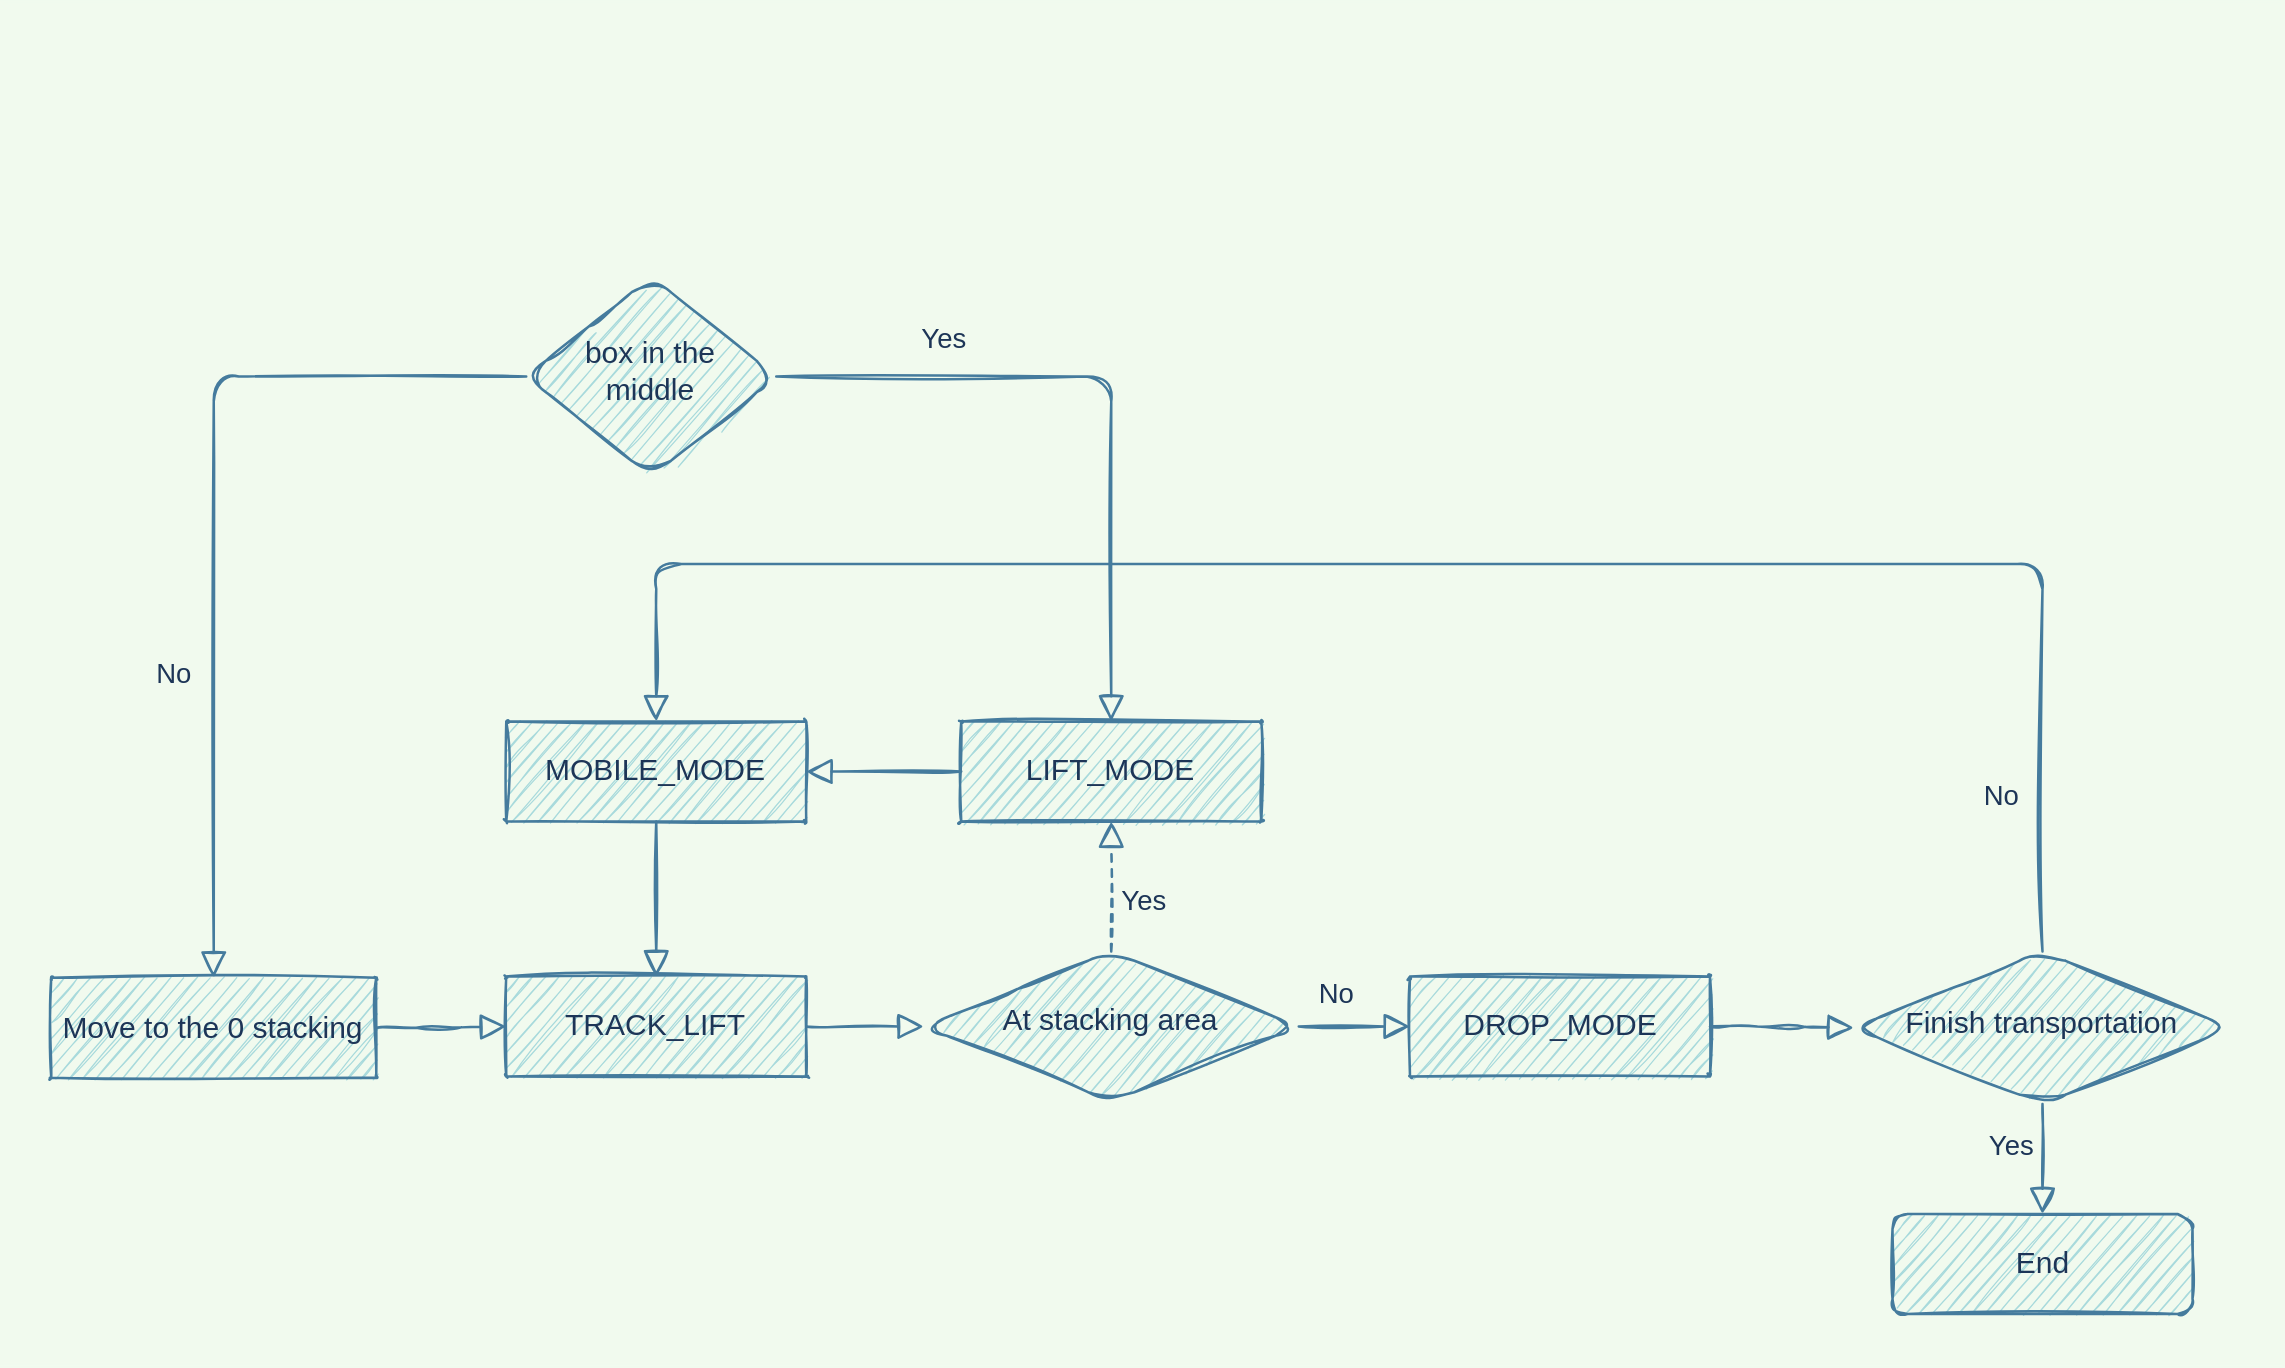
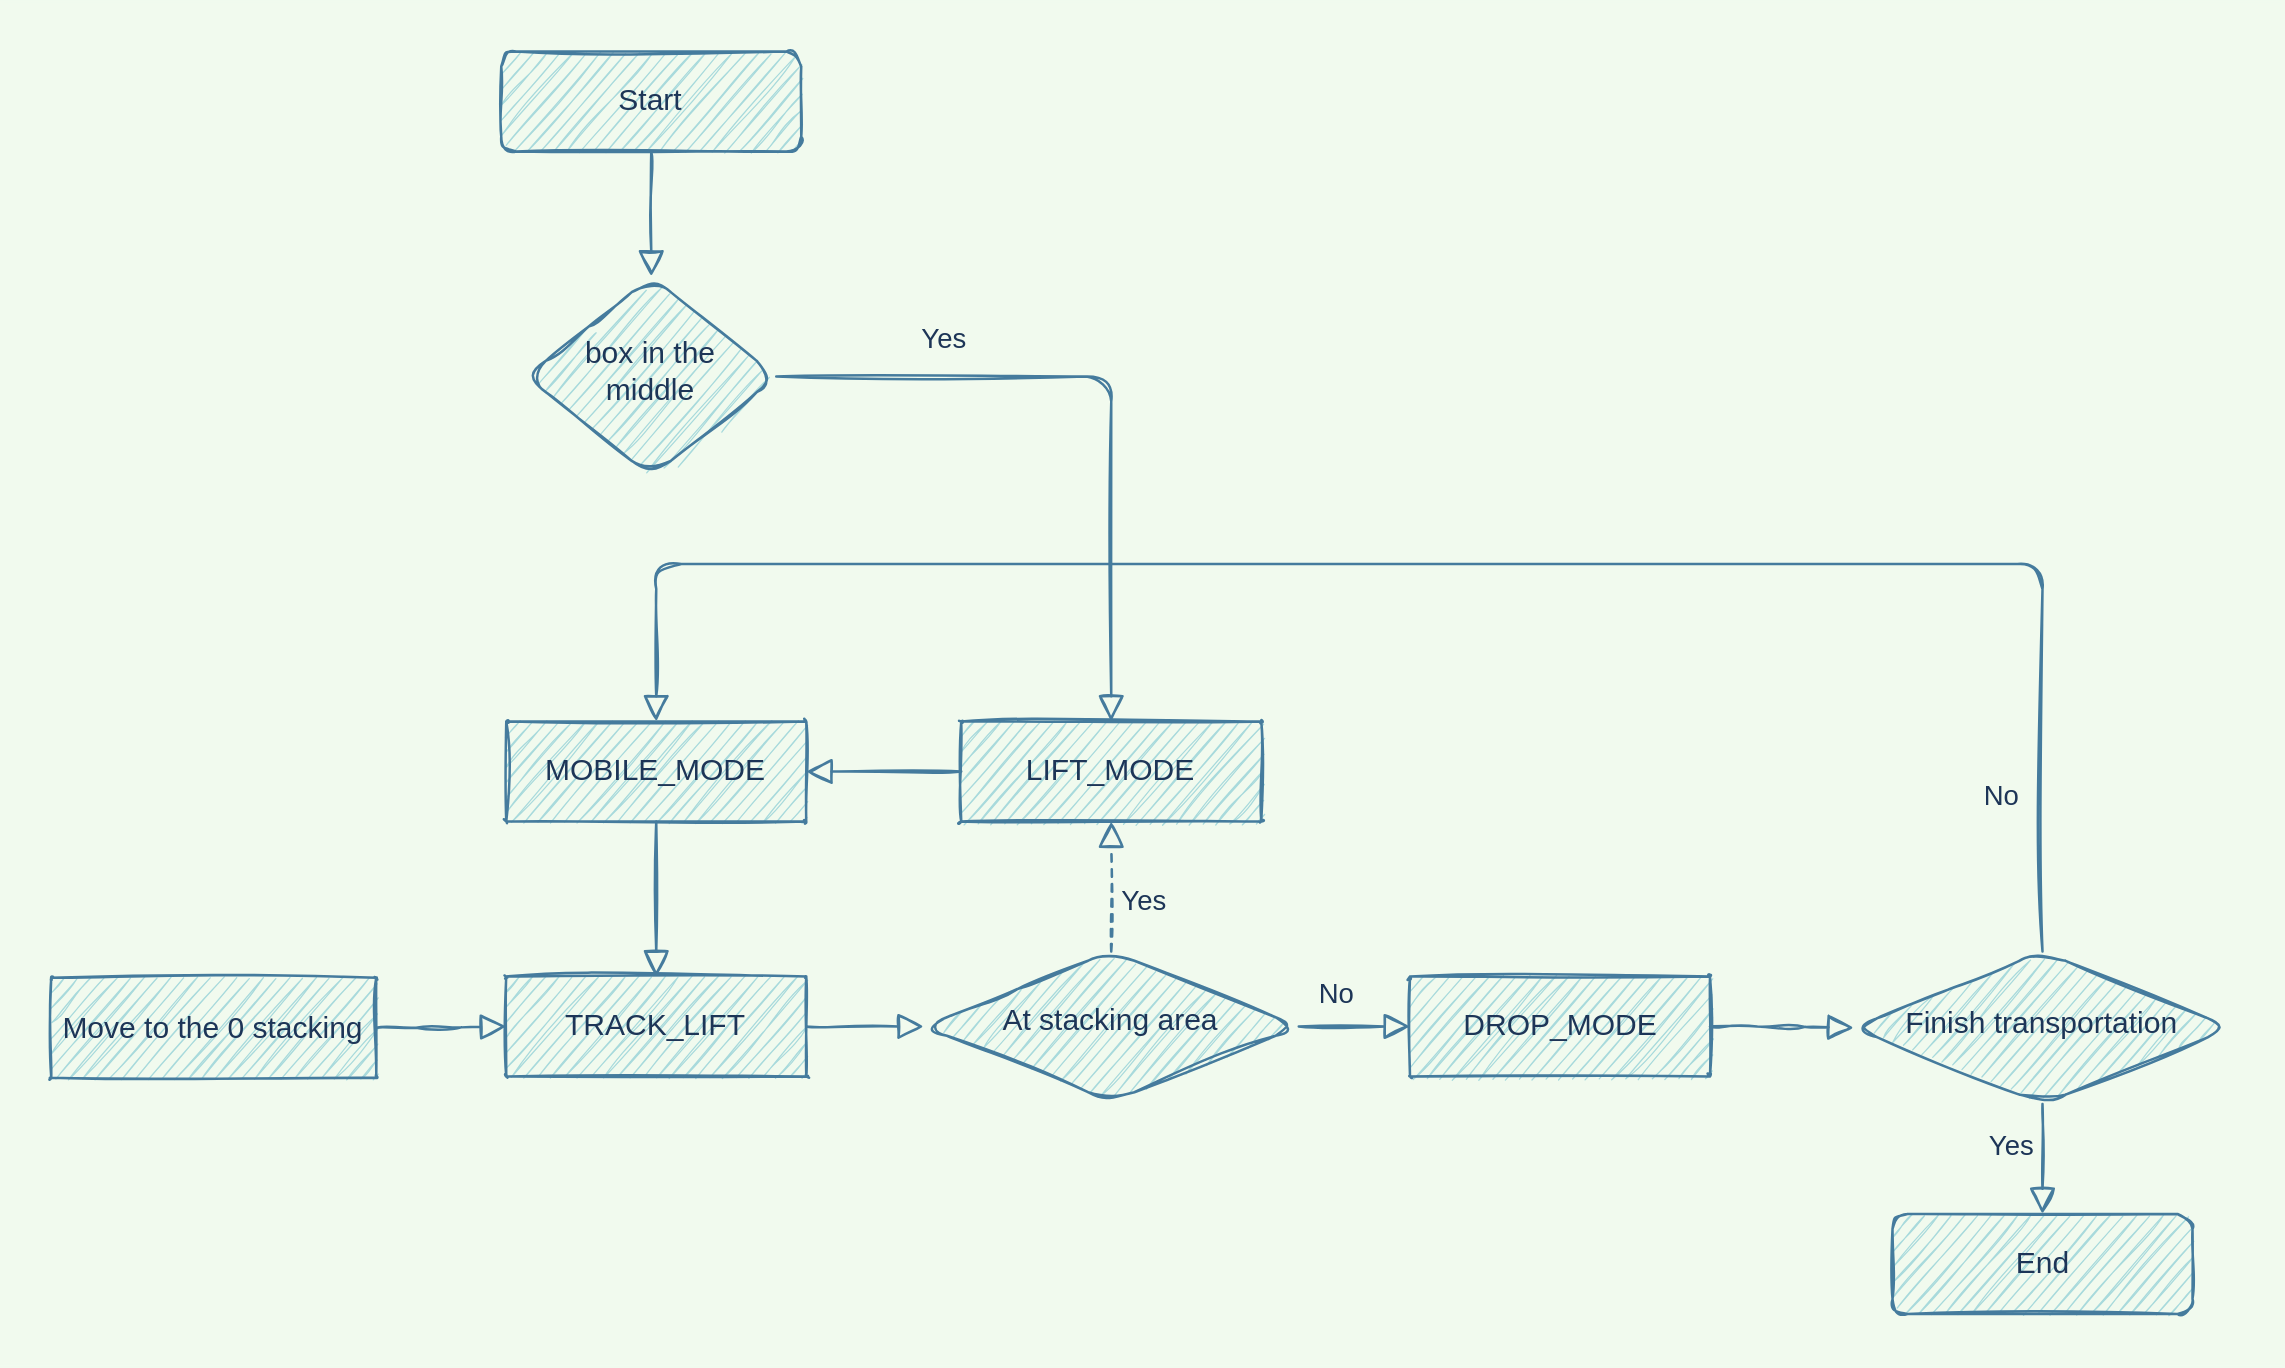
  <mxCell id="0" />
  <mxCell id="1" parent="0" />
+ <mxCell id="2" value="" style="rounded=1;html=1;jettySize=auto;orthogonalLoop=1;fontSize=11;endArrow=block;endFill=0;endSize=8;strokeWidth=1;shadow=0;labelBackgroundColor=none;edgeStyle=orthogonalEdgeStyle;strokeColor=#457B9D;fontColor=#1D3557;sketch=1;" parent="1" source="3" target="6" edge="1"><mxGeometry relative="1" as="geometry" /></mxCell>
+ <mxCell id="3" value="Start" style="rounded=1;whiteSpace=wrap;html=1;fontSize=12;glass=0;strokeWidth=1;shadow=0;fillColor=#A8DADC;strokeColor=#457B9D;fontColor=#1D3557;sketch=1;" parent="1" vertex="1"><mxGeometry x="200" y="20" width="120" height="40" as="geometry" /></mxCell>
  <mxCell id="4" value="Yes" style="rounded=1;html=1;jettySize=auto;orthogonalLoop=1;fontSize=11;endArrow=block;endFill=0;endSize=8;strokeWidth=1;shadow=0;labelBackgroundColor=none;edgeStyle=orthogonalEdgeStyle;entryX=0.5;entryY=0;entryDx=0;entryDy=0;exitX=1;exitY=0.5;exitDx=0;exitDy=0;strokeColor=#457B9D;fontColor=#1D3557;sketch=1;" parent="1" source="6" target="9" edge="1"><mxGeometry x="-0.507" y="15" relative="1" as="geometry"><mxPoint as="offset" /><mxPoint x="260" y="230" as="targetPoint" /></mxGeometry></mxCell>
- <mxCell id="5" value="No" style="edgeStyle=orthogonalEdgeStyle;rounded=1;html=1;jettySize=auto;orthogonalLoop=1;fontSize=11;endArrow=block;endFill=0;endSize=8;strokeWidth=1;shadow=0;labelBackgroundColor=none;strokeColor=#457B9D;fontColor=#1D3557;sketch=1;" parent="1" source="6" target="7" edge="1"><mxGeometry x="0.333" y="-16" relative="1" as="geometry"><mxPoint as="offset" /></mxGeometry></mxCell>
  <mxCell id="6" value="box in the middle" style="rhombus;whiteSpace=wrap;html=1;shadow=0;fontFamily=Helvetica;fontSize=12;align=center;strokeWidth=1;spacing=6;spacingTop=-4;rounded=1;fillColor=#A8DADC;strokeColor=#457B9D;fontColor=#1D3557;sketch=1;" parent="1" vertex="1"><mxGeometry x="210" y="110" width="100" height="80" as="geometry" /></mxCell>
  <mxCell id="7" value="Move to the 0 stacking" style="rounded=1;whiteSpace=wrap;html=1;fontSize=12;glass=0;strokeWidth=1;shadow=0;arcSize=0;fillColor=#A8DADC;strokeColor=#457B9D;fontColor=#1D3557;sketch=1;" parent="1" vertex="1"><mxGeometry x="20" y="390.5" width="130" height="40" as="geometry" /></mxCell>
  <mxCell id="8" value="MOBILE_MODE" style="rounded=1;whiteSpace=wrap;html=1;fontSize=12;glass=0;strokeWidth=1;shadow=0;arcSize=0;fillColor=#A8DADC;strokeColor=#457B9D;fontColor=#1D3557;sketch=1;" parent="1" vertex="1"><mxGeometry x="202" y="288" width="120" height="40" as="geometry" /></mxCell>
  <mxCell id="9" value="LIFT_MODE" style="rounded=1;whiteSpace=wrap;html=1;fontSize=12;glass=0;strokeWidth=1;shadow=0;arcSize=0;fillColor=#A8DADC;strokeColor=#457B9D;fontColor=#1D3557;sketch=1;" vertex="1" parent="1"><mxGeometry x="384" y="288" width="120" height="40" as="geometry" /></mxCell>
  <mxCell id="10" value="At stacking area" style="rhombus;whiteSpace=wrap;html=1;shadow=0;fontFamily=Helvetica;fontSize=12;align=center;strokeWidth=1;spacing=6;spacingTop=-4;rounded=1;fillColor=#A8DADC;strokeColor=#457B9D;fontColor=#1D3557;sketch=1;" vertex="1" parent="1"><mxGeometry x="369" y="380" width="150" height="60" as="geometry" /></mxCell>
  <mxCell id="11" value="" style="rounded=1;html=1;jettySize=auto;orthogonalLoop=1;fontSize=11;endArrow=block;endFill=0;endSize=8;strokeWidth=1;shadow=0;labelBackgroundColor=none;edgeStyle=orthogonalEdgeStyle;entryX=0.5;entryY=0;entryDx=0;entryDy=0;strokeColor=#457B9D;fontColor=#1D3557;sketch=1;" edge="1" parent="1" source="8" target="18"><mxGeometry relative="1" as="geometry"><mxPoint x="266" y="328" as="sourcePoint" /><mxPoint x="270" y="380" as="targetPoint" /></mxGeometry></mxCell>
  <mxCell id="12" value="No" style="edgeStyle=orthogonalEdgeStyle;rounded=1;html=1;jettySize=auto;orthogonalLoop=1;fontSize=11;endArrow=block;endFill=0;endSize=8;strokeWidth=1;shadow=0;labelBackgroundColor=none;exitX=1;exitY=0.5;exitDx=0;exitDy=0;strokeColor=#457B9D;fontColor=#1D3557;sketch=1;" edge="1" parent="1" target="13" source="10"><mxGeometry x="-0.326" y="13" relative="1" as="geometry"><mxPoint as="offset" /><mxPoint x="690" y="390" as="sourcePoint" /></mxGeometry></mxCell>
  <mxCell id="13" value="DROP_MODE" style="rounded=1;whiteSpace=wrap;html=1;fontSize=12;glass=0;strokeWidth=1;shadow=0;arcSize=0;fillColor=#A8DADC;strokeColor=#457B9D;fontColor=#1D3557;sketch=1;" vertex="1" parent="1"><mxGeometry x="563.5" y="390" width="120" height="40" as="geometry" /></mxCell>
  <mxCell id="14" value="Yes" style="rounded=1;html=1;jettySize=auto;orthogonalLoop=1;fontSize=11;endArrow=block;endFill=0;endSize=8;strokeWidth=1;shadow=0;labelBackgroundColor=none;edgeStyle=orthogonalEdgeStyle;entryX=0.5;entryY=1;entryDx=0;entryDy=0;exitX=0.5;exitY=0;exitDx=0;exitDy=0;strokeColor=#457B9D;fontColor=#1D3557;sketch=1;dashed=1;" edge="1" parent="1" source="10" target="9"><mxGeometry x="-0.231" y="-13" relative="1" as="geometry"><mxPoint as="offset" /><mxPoint x="270" y="200" as="sourcePoint" /><mxPoint x="270" y="260" as="targetPoint" /></mxGeometry></mxCell>
  <mxCell id="15" value="" style="rounded=1;html=1;jettySize=auto;orthogonalLoop=1;fontSize=11;endArrow=block;endFill=0;endSize=8;strokeWidth=1;shadow=0;labelBackgroundColor=none;edgeStyle=orthogonalEdgeStyle;exitX=1;exitY=0.5;exitDx=0;exitDy=0;entryX=0;entryY=0.5;entryDx=0;entryDy=0;strokeColor=#457B9D;fontColor=#1D3557;sketch=1;" edge="1" parent="1" target="16" source="13"><mxGeometry relative="1" as="geometry"><mxPoint x="639" y="450" as="sourcePoint" /></mxGeometry></mxCell>
  <mxCell id="16" value="Finish&amp;nbsp;transportation" style="rhombus;whiteSpace=wrap;html=1;shadow=0;fontFamily=Helvetica;fontSize=12;align=center;strokeWidth=1;spacing=6;spacingTop=-4;rounded=1;fillColor=#A8DADC;strokeColor=#457B9D;fontColor=#1D3557;sketch=1;" vertex="1" parent="1"><mxGeometry x="741" y="380" width="151" height="61" as="geometry" /></mxCell>
  <mxCell id="17" value="End" style="rounded=1;whiteSpace=wrap;html=1;fontSize=12;glass=0;strokeWidth=1;shadow=0;fillColor=#A8DADC;strokeColor=#457B9D;fontColor=#1D3557;sketch=1;" vertex="1" parent="1"><mxGeometry x="756.5" y="485" width="120" height="40" as="geometry" /></mxCell>
  <mxCell id="18" value="TRACK_LIFT" style="rounded=1;whiteSpace=wrap;html=1;fontSize=12;glass=0;strokeWidth=1;shadow=0;arcSize=0;fillColor=#A8DADC;strokeColor=#457B9D;fontColor=#1D3557;sketch=1;" vertex="1" parent="1"><mxGeometry x="202" y="390" width="120" height="40" as="geometry" /></mxCell>
  <mxCell id="19" value="" style="rounded=1;html=1;jettySize=auto;orthogonalLoop=1;fontSize=11;endArrow=block;endFill=0;endSize=8;strokeWidth=1;shadow=0;labelBackgroundColor=none;edgeStyle=orthogonalEdgeStyle;entryX=0;entryY=0.5;entryDx=0;entryDy=0;strokeColor=#457B9D;fontColor=#1D3557;sketch=1;" edge="1" parent="1" source="18" target="10"><mxGeometry relative="1" as="geometry"><mxPoint x="490" y="390" as="sourcePoint" /><mxPoint x="380" y="400" as="targetPoint" /></mxGeometry></mxCell>
  <mxCell id="20" value="" style="rounded=1;html=1;jettySize=auto;orthogonalLoop=1;fontSize=11;endArrow=block;endFill=0;endSize=8;strokeWidth=1;shadow=0;labelBackgroundColor=none;edgeStyle=orthogonalEdgeStyle;entryX=0;entryY=0.5;entryDx=0;entryDy=0;exitX=1;exitY=0.5;exitDx=0;exitDy=0;strokeColor=#457B9D;fontColor=#1D3557;sketch=1;" edge="1" parent="1" source="7" target="18"><mxGeometry relative="1" as="geometry"><mxPoint x="270" y="300" as="sourcePoint" /><mxPoint x="270" y="380" as="targetPoint" /></mxGeometry></mxCell>
  <mxCell id="21" value="" style="rounded=1;html=1;jettySize=auto;orthogonalLoop=1;fontSize=11;endArrow=block;endFill=0;endSize=8;strokeWidth=1;shadow=0;labelBackgroundColor=none;edgeStyle=orthogonalEdgeStyle;entryX=1;entryY=0.5;entryDx=0;entryDy=0;exitX=0;exitY=0.5;exitDx=0;exitDy=0;strokeColor=#457B9D;fontColor=#1D3557;sketch=1;" edge="1" parent="1" source="9" target="8"><mxGeometry relative="1" as="geometry"><mxPoint x="330" y="420" as="sourcePoint" /><mxPoint x="379" y="420" as="targetPoint" /></mxGeometry></mxCell>
  <mxCell id="22" value="Yes" style="rounded=1;html=1;jettySize=auto;orthogonalLoop=1;fontSize=11;endArrow=block;endFill=0;endSize=8;strokeWidth=1;shadow=0;labelBackgroundColor=none;edgeStyle=orthogonalEdgeStyle;entryX=0.5;entryY=0;entryDx=0;entryDy=0;strokeColor=#457B9D;fontColor=#1D3557;sketch=1;" edge="1" parent="1" source="16" target="17"><mxGeometry x="-0.231" y="-13" relative="1" as="geometry"><mxPoint as="offset" /><mxPoint x="454" y="390" as="sourcePoint" /><mxPoint x="454" y="338" as="targetPoint" /></mxGeometry></mxCell>
  <mxCell id="23" value="No" style="edgeStyle=orthogonalEdgeStyle;rounded=1;html=1;jettySize=auto;orthogonalLoop=1;fontSize=11;endArrow=block;endFill=0;endSize=8;strokeWidth=1;shadow=0;labelBackgroundColor=none;exitX=0.5;exitY=0;exitDx=0;exitDy=0;entryX=0.5;entryY=0;entryDx=0;entryDy=0;strokeColor=#457B9D;fontColor=#1D3557;sketch=1;" edge="1" parent="1" source="16" target="8"><mxGeometry x="-0.84" y="18" relative="1" as="geometry"><mxPoint x="1" as="offset" /><mxPoint x="584" y="83" as="sourcePoint" /><mxPoint x="459" y="323.5" as="targetPoint" /><Array as="points"><mxPoint x="817" y="225" /><mxPoint x="262" y="225" /></Array></mxGeometry></mxCell>
